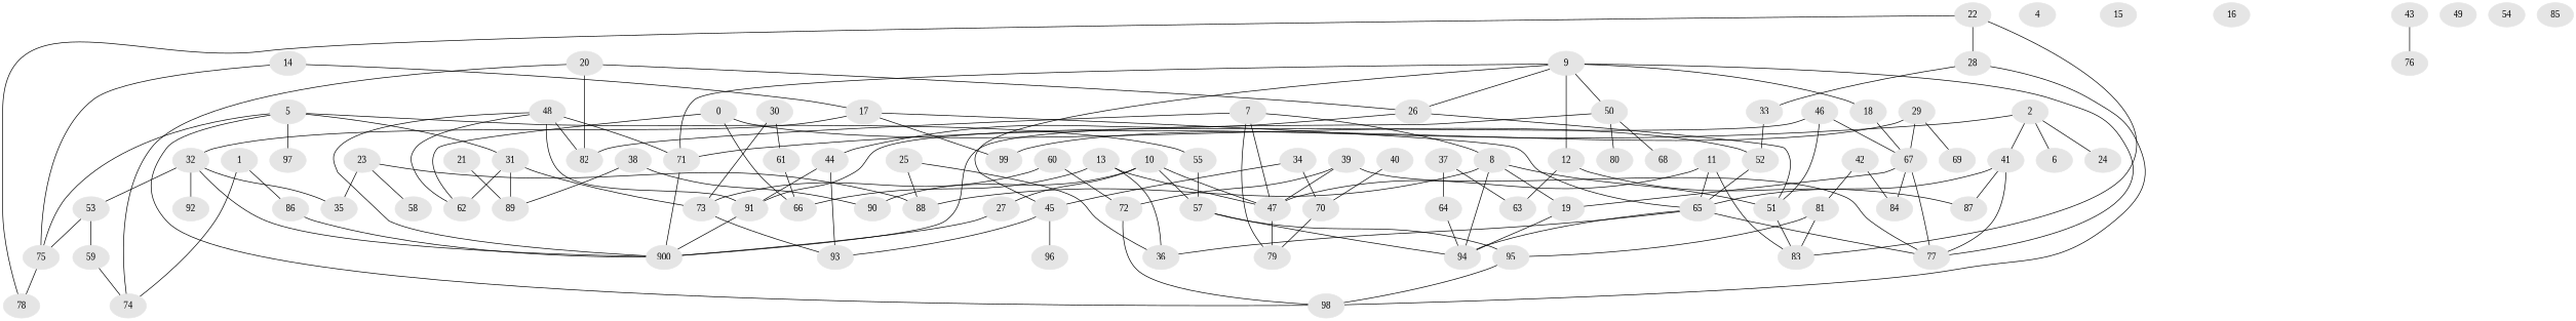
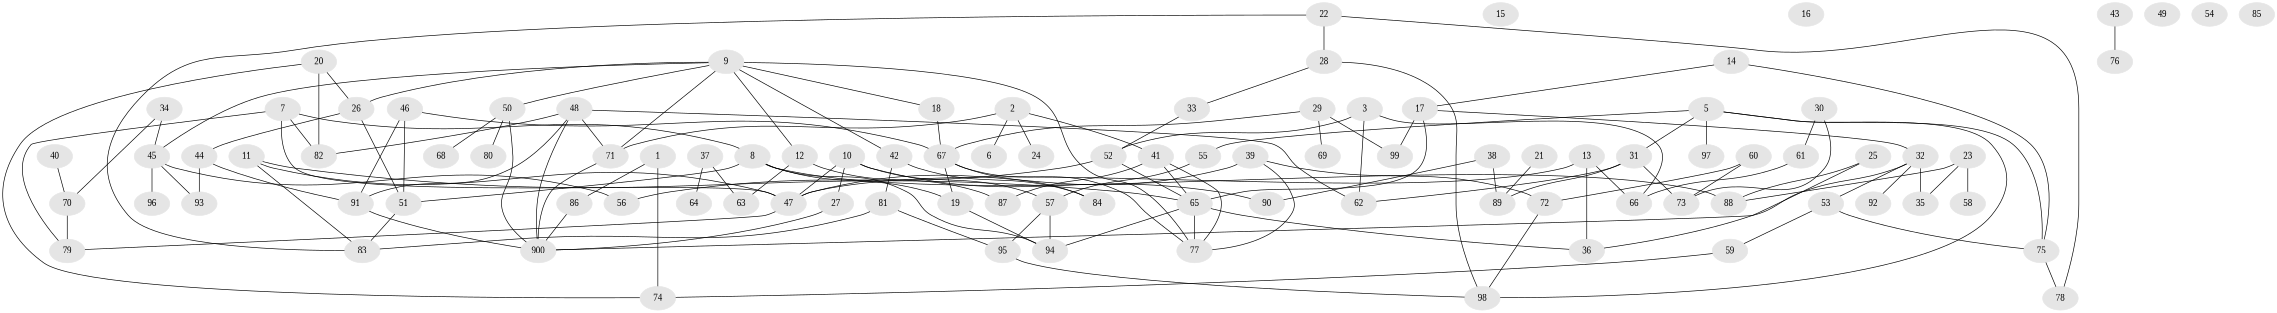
  graph {
    fontname="Liberation Serif"
    node [color=gray90 fontname="Liberation Serif" style=filled]
    edge [fontname="Liberation Serif"]
    1
    74
    86
    n4 [label=900]
    2
    6
    24
    41
    71
    77
    65
    87
-   3 [label=0]
+   3
    52
    62
    66
-   4
+   56
    5
    31
    55
    75
    97
    98
    89
    73
    57
    78
    7
    8
    47
    79
    82
    19
    51
    88
    94
    83
    9
    12
    18
    26
    42
    45
    50
    63
    67
    44
    81
    84
    93
    96
    68
    80
    10
    27
    90
    95
    11
    36
    13
    14
    17
    32
    99
    15
    16
    35
    53
    92
    20
    21
    22
    28
    33
    23
    58
    25
    91
    29
    69
    30
    61
    59
    34
    70
    37
    64
    38
    39
    72
    40
    43
    76
    46
    48
    49
    54
    60
    85
    1 -- 74
    1 -- 86
    86 -- n4
    2 -- 6
    2 -- 24
    2 -- 41
    2 -- 71
    41 -- 77
    41 -- 65
    41 -- 87
    71 -- n4
    65 -- 77
    65 -- 94
    65 -- 36
    3 -- 52
    3 -- 62
    3 -- 66
    52 -- 65
+   52 -- 56
    5 -- 31
    5 -- 55
    5 -- 75
    5 -- 97
    5 -- 98
    31 -- 62
    31 -- 89
    31 -- 73
    55 -- 57
    75 -- 78
-   73 -- 93
    57 -- 94
    57 -- 95
    7 -- 8
    7 -- 47
    7 -- 79
    7 -- 82
    8 -- 19
    8 -- 51
    8 -- 88
    8 -- 94
    47 -- 79
    19 -- 94
    51 -- 83
    9 -- 71
    9 -- 77
    9 -- 12
    9 -- 18
    9 -- 26
+   9 -- 42
    9 -- 45
    9 -- 50
    12 -- 87
    12 -- 63
    18 -- 67
    26 -- 51
    26 -- 44
    42 -- 81
    42 -- 84
+   45 -- 56
    45 -- 93
    45 -- 96
    50 -- n4
    50 -- 68
    50 -- 80
    67 -- 77
    67 -- 19
    67 -- 84
    44 -- 93
    44 -- 91
    81 -- 83
    81 -- 95
    10 -- 57
    10 -- 47
    10 -- 27
    10 -- 90
    27 -- n4
    95 -- 98
    11 -- 65
    11 -- 47
    11 -- 83
    13 -- 66
    13 -- 47
    13 -- 36
    14 -- 75
    14 -- 17
    17 -- 65
    17 -- 32
    17 -- 99
    32 -- n4
    32 -- 35
    32 -- 53
    32 -- 92
    53 -- 75
    53 -- 59
    20 -- 74
    20 -- 82
    20 -- 26
    21 -- 89
    22 -- 78
    22 -- 83
    22 -- 28
    28 -- 98
    28 -- 33
    33 -- 52
    23 -- 88
    23 -- 35
    23 -- 58
    25 -- 88
    25 -- 36
    91 -- n4
    29 -- 67
    29 -- 99
    29 -- 69
    30 -- 73
    30 -- 61
    61 -- 66
    59 -- 74
    34 -- 45
    34 -- 70
    70 -- 79
    37 -- 63
    37 -- 64
-   64 -- 94
    38 -- 89
    38 -- 90
    39 -- 77
    39 -- 47
    39 -- 72
    72 -- 98
    40 -- 70
    43 -- 76
    46 -- 51
    46 -- 67
    46 -- 91
    48 -- n4
    48 -- 71
    48 -- 62
    48 -- 82
    48 -- 91
    60 -- 73
    60 -- 72
  }
